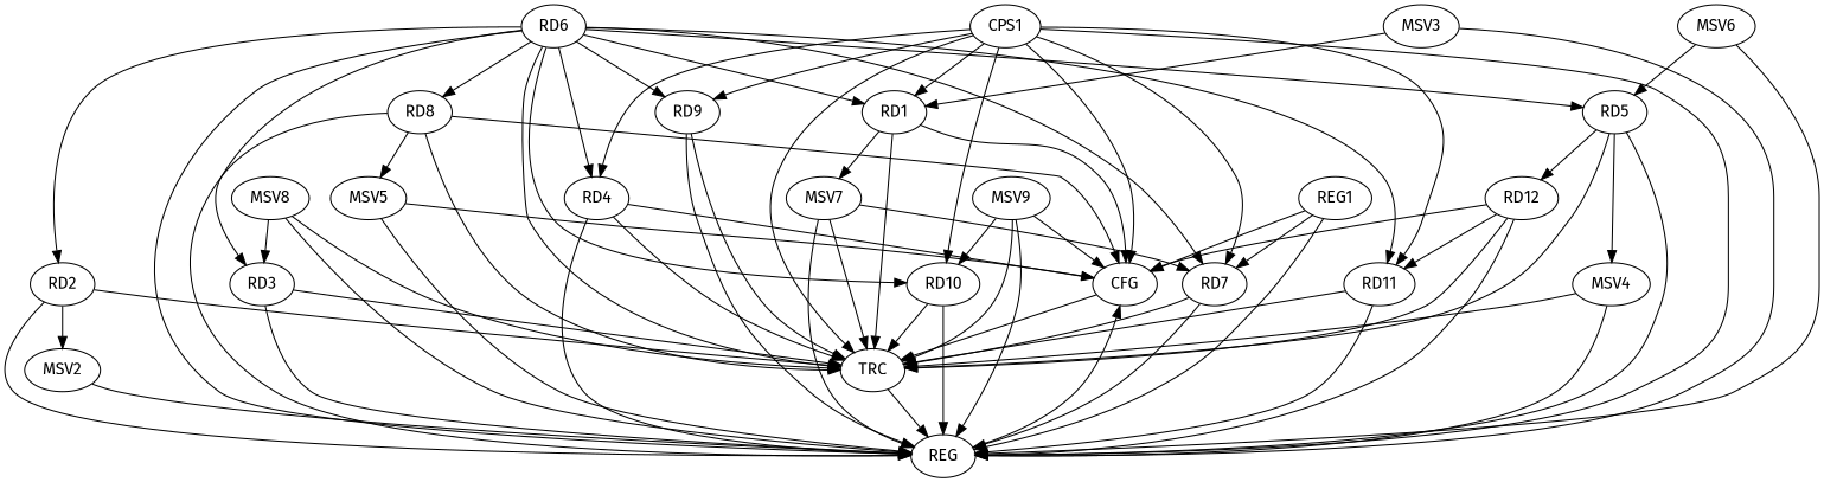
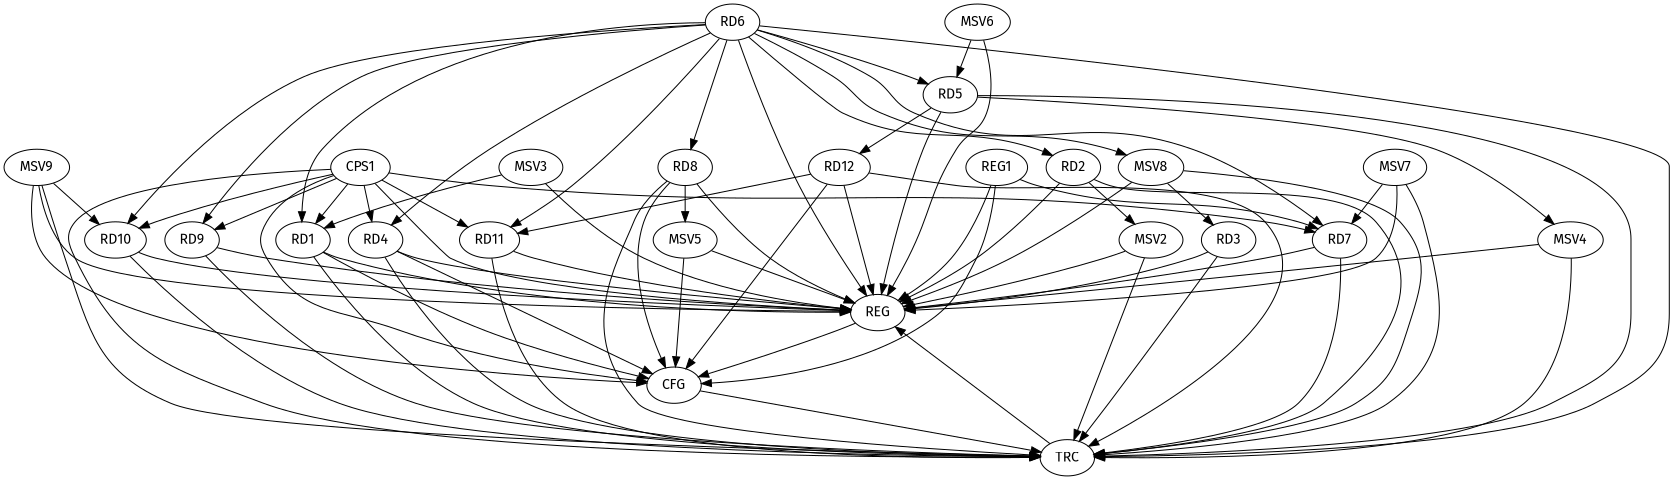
  strict digraph {
    fontname="Fira Sans"
    node [fontname="Fira Sans"]
    edge [fontname="Fira Sans"]
    n1 [label=RD1]
    n2 [label=REG]
    n3 [label=CFG]
    n4 [label=TRC]
    n5 [label=RD2]
    n6 [label=MSV2]
    n7 [label=RD3]
    n8 [label=RD4]
    n9 [label=RD5]
    n10 [label=RD12]
    n11 [label=MSV4]
    n12 [label=RD11]
    n13 [label=RD6]
    n14 [label=RD7]
    n15 [label=RD8]
    n16 [label=RD9]
    n17 [label=RD10]
    n18 [label=MSV5]
    n19 [label=CPS1]
    n20 [label=REG1]
    n21 [label=MSV3]
    n22 [label=MSV6]
    n23 [label=MSV7]
    n24 [label=MSV8]
    n25 [label=MSV9]
-   n1 -> n23
+   n1 -> n2
    n1 -> n3
    n1 -> n4
    n2 -> n3
    n3 -> n4
    n4 -> n2
    n5 -> n2
    n5 -> n4
    n5 -> n6
    n6 -> n2
+   n6 -> n4
    n7 -> n2
    n7 -> n4
    n8 -> n2
    n8 -> n3
    n8 -> n4
    n9 -> n2
    n9 -> n4
    n9 -> n10
    n9 -> n11
    n10 -> n2
    n10 -> n3
    n10 -> n4
    n10 -> n12
    n11 -> n2
    n11 -> n4
    n12 -> n2
    n12 -> n4
    n13 -> n1
    n13 -> n2
    n13 -> n4
    n13 -> n5
-   n13 -> n7
+   n13 -> n24
    n13 -> n8
    n13 -> n9
    n13 -> n12
    n13 -> n14
    n13 -> n15
    n13 -> n16
    n13 -> n17
    n14 -> n2
    n14 -> n4
    n15 -> n2
    n15 -> n3
    n15 -> n4
    n15 -> n18
    n16 -> n2
    n16 -> n4
    n17 -> n2
    n17 -> n4
    n18 -> n2
    n18 -> n3
    n19 -> n1
    n19 -> n2
    n19 -> n3
    n19 -> n4
    n19 -> n8
    n19 -> n12
    n19 -> n14
    n19 -> n16
    n19 -> n17
    n20 -> n2
    n20 -> n3
    n20 -> n14
    n21 -> n1
    n21 -> n2
    n22 -> n2
    n22 -> n9
    n23 -> n2
    n23 -> n4
    n23 -> n14
    n24 -> n2
    n24 -> n4
    n24 -> n7
    n25 -> n2
    n25 -> n3
    n25 -> n4
    n25 -> n17
  }
